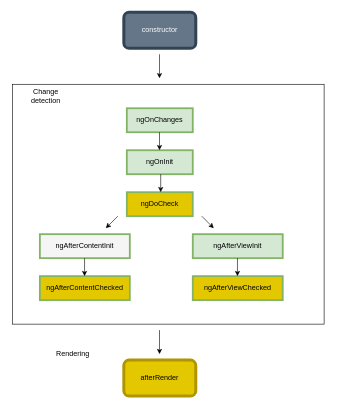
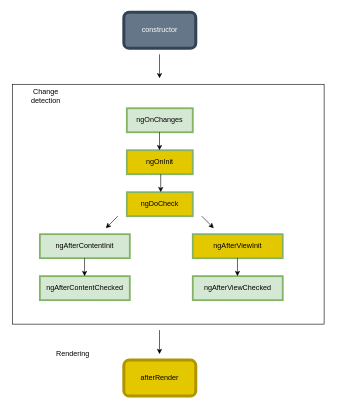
  <mxCell id="0" />
  <mxCell id="1" parent="0" />
  <mxCell id="2" value="constructor" style="rounded=1;whiteSpace=wrap;html=1;strokeWidth=5;fillColor=#647687;fontColor=#ffffff;strokeColor=#314354;" vertex="1" parent="1"><mxGeometry x="206" y="20" width="120" height="60" as="geometry" /></mxCell>
  <mxCell id="3" value="" style="rounded=0;whiteSpace=wrap;html=1;" vertex="1" parent="1"><mxGeometry x="20" y="140" width="520" height="400" as="geometry" /></mxCell>
  <mxCell id="4" value="afterRender" style="rounded=1;whiteSpace=wrap;html=1;strokeWidth=5;fillColor=#e3c800;fontColor=#000000;strokeColor=#B09500;" vertex="1" parent="1"><mxGeometry x="206" y="600" width="120" height="60" as="geometry" /></mxCell>
  <mxCell id="5" value="ngOnChanges" style="rounded=0;whiteSpace=wrap;html=1;fillColor=#d5e8d4;strokeColor=#82b366;strokeWidth=3;" vertex="1" parent="1"><mxGeometry x="211" y="180" width="110" height="40" as="geometry" /></mxCell>
- <mxCell id="6" value="ngOnInit" style="rounded=0;whiteSpace=wrap;html=1;fillColor=#d5e8d4;strokeColor=#82b366;strokeWidth=3;" vertex="1" parent="1"><mxGeometry x="211" y="250" width="110" height="40" as="geometry" /></mxCell>
+ <mxCell id="6" value="ngOnInit" style="rounded=0;whiteSpace=wrap;html=1;fillColor=#e3c800;strokeColor=#82b366;strokeWidth=3;" vertex="1" parent="1"><mxGeometry x="211" y="250" width="110" height="40" as="geometry" /></mxCell>
  <mxCell id="7" value="ngDoCheck" style="rounded=0;whiteSpace=wrap;html=1;fillColor=#e3c800;strokeColor=#82b366;strokeWidth=3;" vertex="1" parent="1"><mxGeometry x="211" y="320" width="110" height="40" as="geometry" /></mxCell>
- <mxCell id="8" value="ngAfterContentInit" style="rounded=0;whiteSpace=wrap;html=1;fillColor=#f5f5f5;strokeColor=#82b366;strokeWidth=3;" vertex="1" parent="1"><mxGeometry x="66" y="390" width="150" height="40" as="geometry" /></mxCell>
- <mxCell id="9" value="ngAfterViewInit" style="rounded=0;whiteSpace=wrap;html=1;fillColor=#d5e8d4;strokeColor=#82b366;strokeWidth=3;" vertex="1" parent="1"><mxGeometry x="321" y="390" width="150" height="40" as="geometry" /></mxCell>
- <mxCell id="10" value="ngAfterContentChecked" style="rounded=0;whiteSpace=wrap;html=1;fillColor=#e3c800;strokeColor=#82b366;strokeWidth=3;" vertex="1" parent="1"><mxGeometry x="66" y="460" width="150" height="40" as="geometry" /></mxCell>
- <mxCell id="11" value="ngAfterViewChecked" style="rounded=0;whiteSpace=wrap;html=1;fillColor=#e3c800;strokeColor=#82b366;strokeWidth=3;" vertex="1" parent="1"><mxGeometry x="321" y="460" width="150" height="40" as="geometry" /></mxCell>
+ <mxCell id="8" value="ngAfterContentInit" style="rounded=0;whiteSpace=wrap;html=1;fillColor=#d5e8d4;strokeColor=#82b366;strokeWidth=3;" vertex="1" parent="1"><mxGeometry x="66" y="390" width="150" height="40" as="geometry" /></mxCell>
+ <mxCell id="9" value="ngAfterViewInit" style="rounded=0;whiteSpace=wrap;html=1;fillColor=#e3c800;strokeColor=#82b366;strokeWidth=3;" vertex="1" parent="1"><mxGeometry x="321" y="390" width="150" height="40" as="geometry" /></mxCell>
+ <mxCell id="10" value="ngAfterContentChecked" style="rounded=0;whiteSpace=wrap;html=1;fillColor=#d5e8d4;strokeColor=#82b366;strokeWidth=3;" vertex="1" parent="1"><mxGeometry x="66" y="460" width="150" height="40" as="geometry" /></mxCell>
+ <mxCell id="11" value="ngAfterViewChecked" style="rounded=0;whiteSpace=wrap;html=1;fillColor=#d5e8d4;strokeColor=#82b366;strokeWidth=3;" vertex="1" parent="1"><mxGeometry x="321" y="460" width="150" height="40" as="geometry" /></mxCell>
  <mxCell id="12" value="Change detection" style="text;html=1;align=center;verticalAlign=middle;whiteSpace=wrap;rounded=0;" vertex="1" parent="1"><mxGeometry x="46" y="145" width="60" height="30" as="geometry" /></mxCell>
  <mxCell id="13" value="" style="endArrow=classic;html=1;rounded=0;" edge="1" parent="1"><mxGeometry width="50" height="50" relative="1" as="geometry"><mxPoint x="265.5" y="220" as="sourcePoint" /><mxPoint x="265.5" y="250" as="targetPoint" /></mxGeometry></mxCell>
  <mxCell id="14" value="" style="endArrow=classic;html=1;rounded=0;" edge="1" parent="1"><mxGeometry width="50" height="50" relative="1" as="geometry"><mxPoint x="267.5" y="290" as="sourcePoint" /><mxPoint x="267.5" y="320" as="targetPoint" /></mxGeometry></mxCell>
  <mxCell id="15" value="" style="endArrow=classic;html=1;rounded=0;" edge="1" parent="1"><mxGeometry width="50" height="50" relative="1" as="geometry"><mxPoint x="196" y="360" as="sourcePoint" /><mxPoint x="176" y="380" as="targetPoint" /></mxGeometry></mxCell>
  <mxCell id="16" value="" style="endArrow=classic;html=1;rounded=0;" edge="1" parent="1"><mxGeometry width="50" height="50" relative="1" as="geometry"><mxPoint x="336" y="360" as="sourcePoint" /><mxPoint x="356" y="380" as="targetPoint" /></mxGeometry></mxCell>
  <mxCell id="17" value="" style="endArrow=classic;html=1;rounded=0;" edge="1" parent="1"><mxGeometry width="50" height="50" relative="1" as="geometry"><mxPoint x="265.5" y="90" as="sourcePoint" /><mxPoint x="265.5" y="130" as="targetPoint" /></mxGeometry></mxCell>
  <mxCell id="18" value="" style="endArrow=classic;html=1;rounded=0;" edge="1" parent="1"><mxGeometry width="50" height="50" relative="1" as="geometry"><mxPoint x="265.5" y="550" as="sourcePoint" /><mxPoint x="265.5" y="590" as="targetPoint" /></mxGeometry></mxCell>
  <mxCell id="19" value="Rendering" style="text;html=1;align=center;verticalAlign=middle;whiteSpace=wrap;rounded=0;" vertex="1" parent="1"><mxGeometry x="91" y="575" width="60" height="30" as="geometry" /></mxCell>
  <mxCell id="20" value="" style="endArrow=classic;html=1;rounded=0;" edge="1" parent="1"><mxGeometry width="50" height="50" relative="1" as="geometry"><mxPoint x="140.5" y="430" as="sourcePoint" /><mxPoint x="140.5" y="460" as="targetPoint" /></mxGeometry></mxCell>
  <mxCell id="21" value="" style="endArrow=classic;html=1;rounded=0;" edge="1" parent="1"><mxGeometry width="50" height="50" relative="1" as="geometry"><mxPoint x="395.5" y="430" as="sourcePoint" /><mxPoint x="395.5" y="460" as="targetPoint" /></mxGeometry></mxCell>
